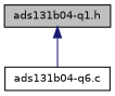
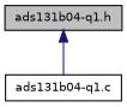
  digraph {
    node [color=black fontname=Helvetica fontsize=10 shape=record style=filled]
    n1 [fillcolor=grey75 fontcolor=black height=0.2 label="ads131b04-q1.h" width=0.4]
-   n2 [fillcolor=white height=0.2 label="ads131b04-q6.c" width=0.4]
+   n2 [fillcolor=white height=0.2 label="ads131b04-q1.c" width=0.4]
    n1 -> n2 [color=midnightblue dir=back fontname=Helvetica fontsize=10 labelfontname=Helvetica labelfontsize=10 style=solid]
  }
